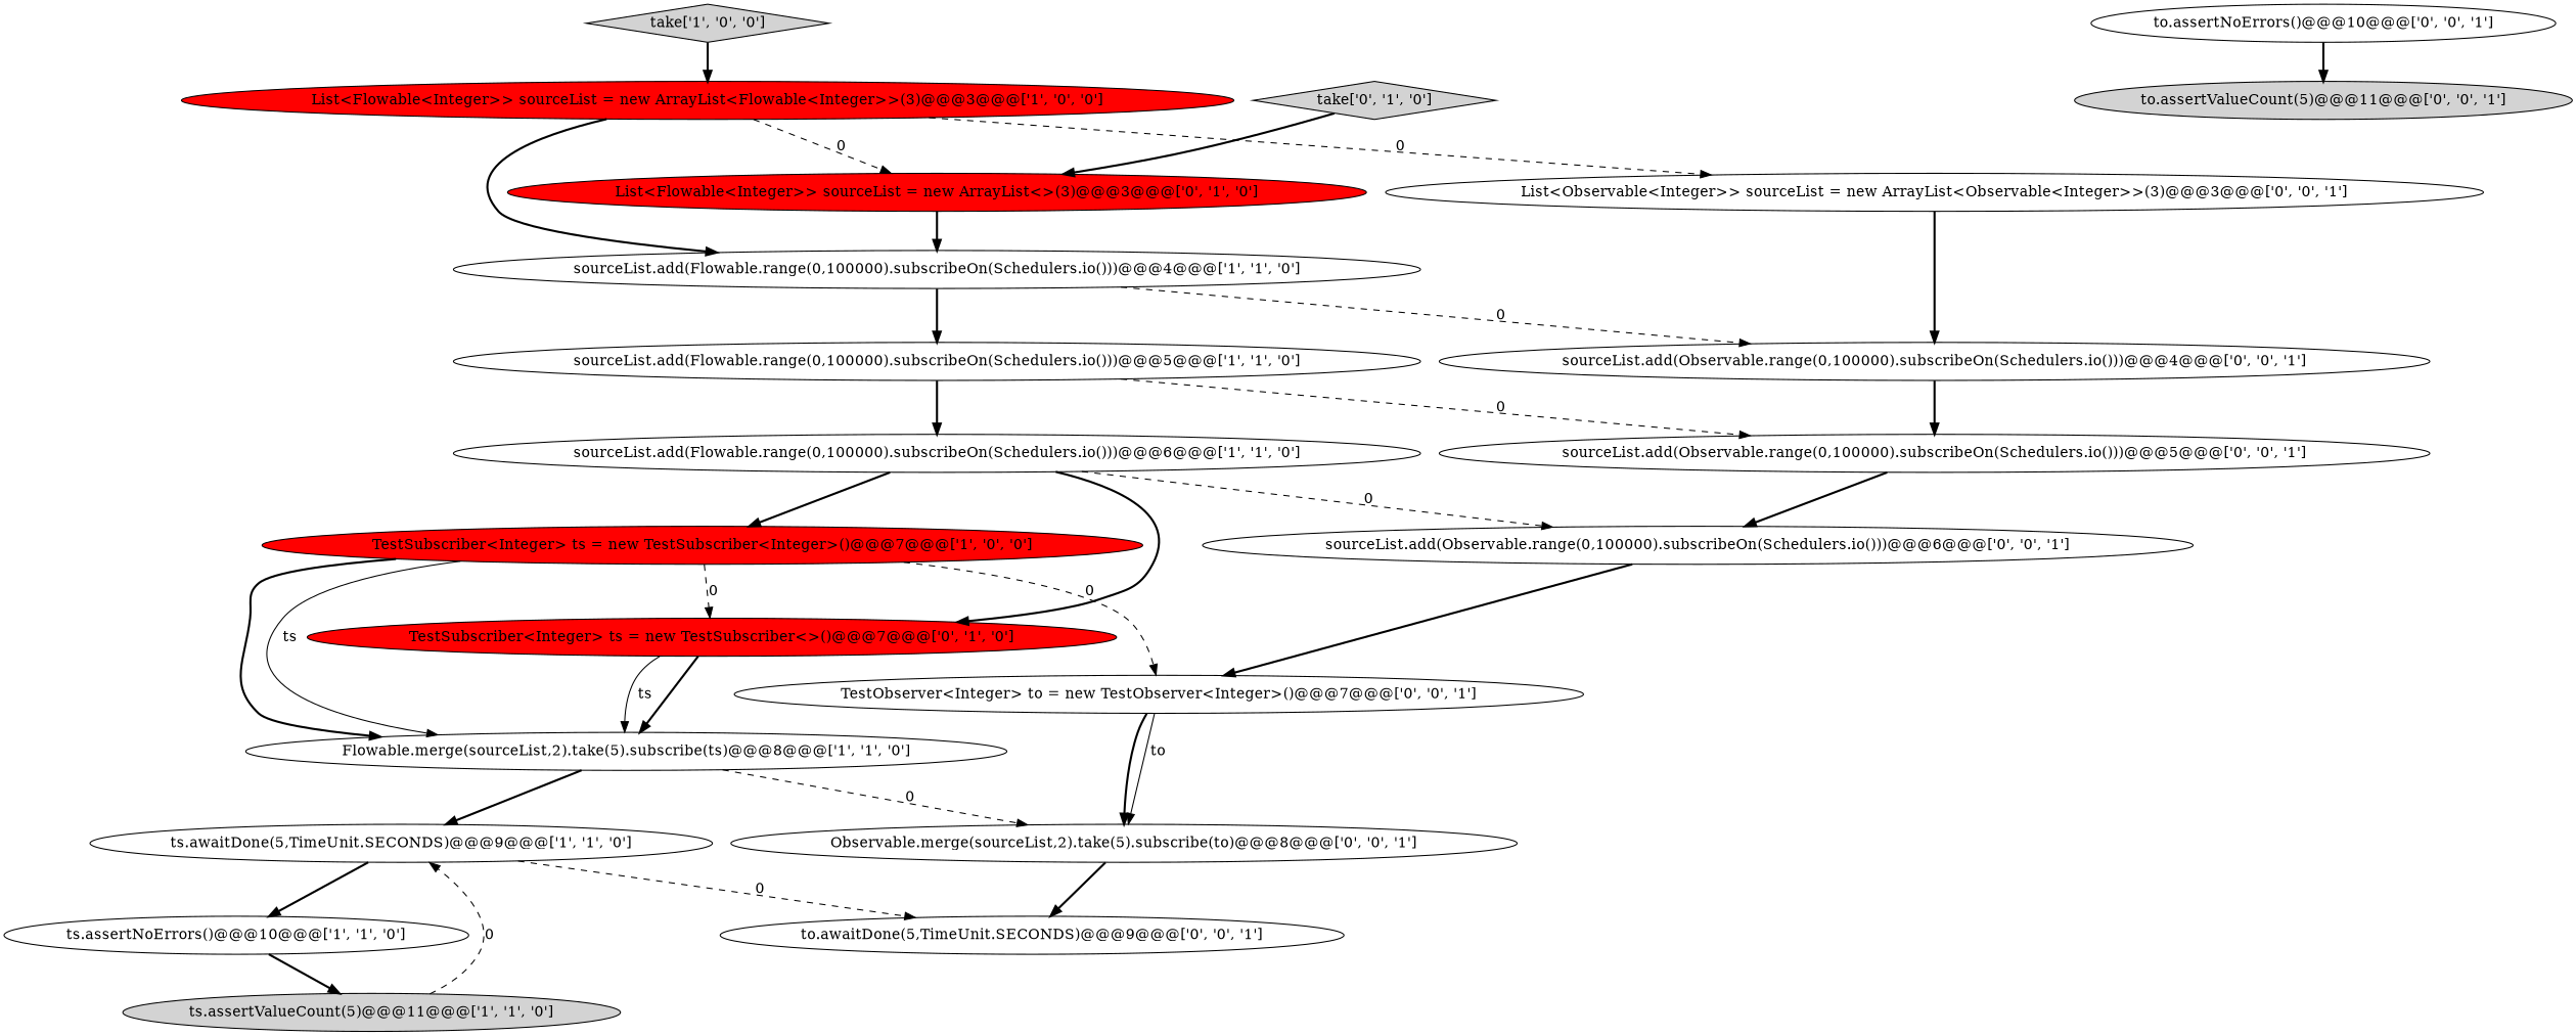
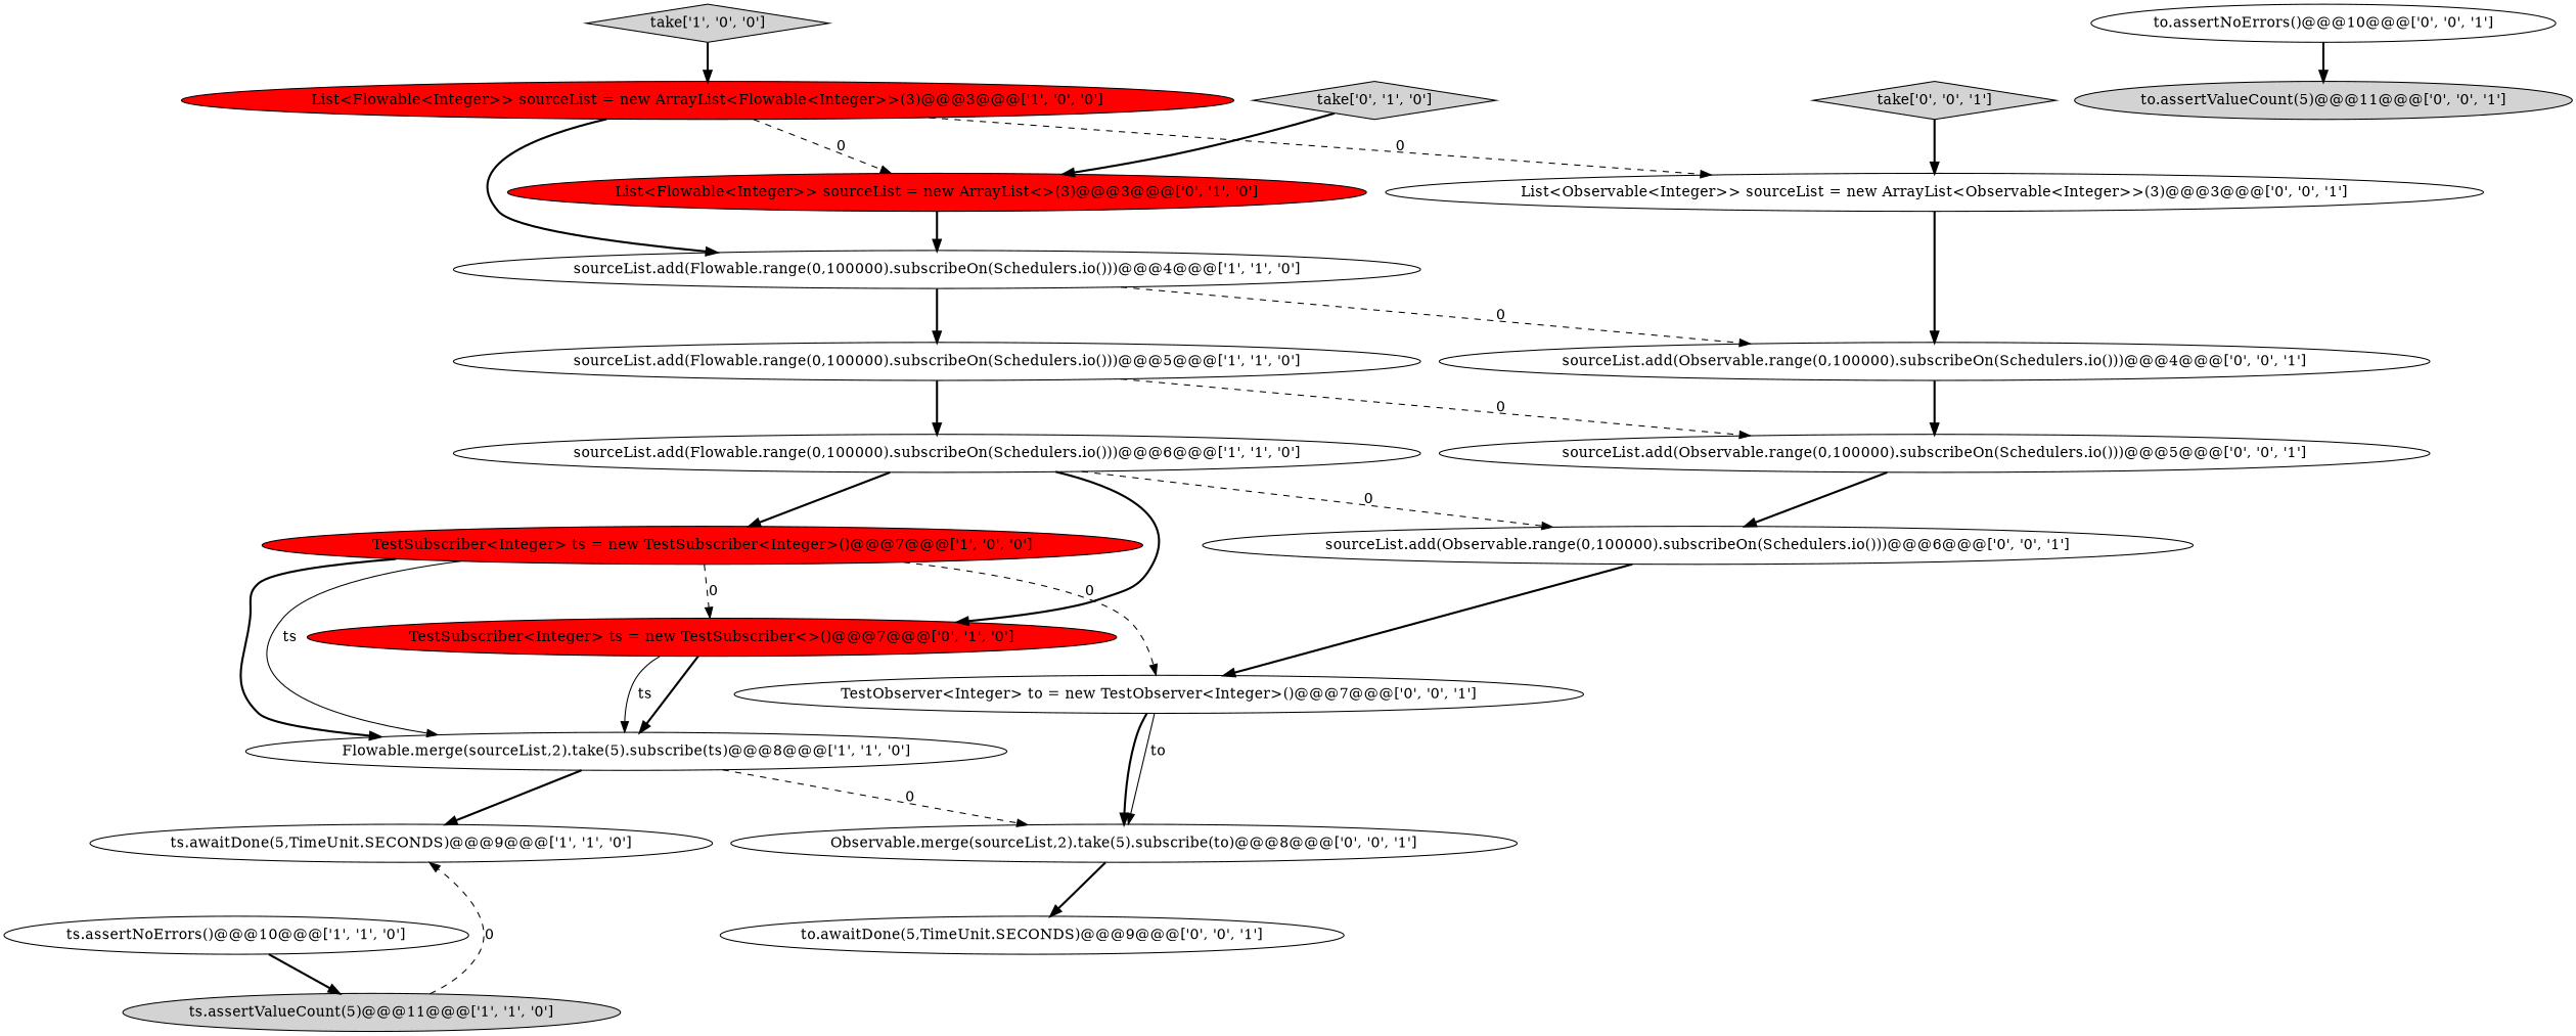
  digraph {
    node [fillcolor=white shape=ellipse style=filled]
    edge [style=bold]
    n1 [label="to.awaitDone(5,TimeUnit.SECONDS)@@@9@@@['0', '0', '1']"]
    n2 [label="to.assertNoErrors()@@@10@@@['0', '0', '1']"]
    n3 [fillcolor=lightgray label="to.assertValueCount(5)@@@11@@@['0', '0', '1']"]
    n4 [label="List<Observable<Integer>> sourceList = new ArrayList<Observable<Integer>>(3)@@@3@@@['0', '0', '1']"]
    n5 [label="sourceList.add(Observable.range(0,100000).subscribeOn(Schedulers.io()))@@@4@@@['0', '0', '1']"]
    n6 [label="sourceList.add(Observable.range(0,100000).subscribeOn(Schedulers.io()))@@@5@@@['0', '0', '1']"]
    n7 [label="ts.awaitDone(5,TimeUnit.SECONDS)@@@9@@@['1', '1', '0']"]
    n8 [label="ts.assertNoErrors()@@@10@@@['1', '1', '0']"]
    n9 [fillcolor=lightgray label="ts.assertValueCount(5)@@@11@@@['1', '1', '0']"]
    n10 [fillcolor=lightgray label="take['1', '0', '0']" shape=diamond]
    n11 [fillcolor=red label="List<Flowable<Integer>> sourceList = new ArrayList<Flowable<Integer>>(3)@@@3@@@['1', '0', '0']"]
    n12 [fillcolor=red label="List<Flowable<Integer>> sourceList = new ArrayList<>(3)@@@3@@@['0', '1', '0']"]
    n13 [label="sourceList.add(Flowable.range(0,100000).subscribeOn(Schedulers.io()))@@@4@@@['1', '1', '0']"]
+   n14 [fillcolor=lightgray label="take['0', '0', '1']" shape=diamond]
    n15 [fillcolor=lightgray label="take['0', '1', '0']" shape=diamond]
    n16 [label="Observable.merge(sourceList,2).take(5).subscribe(to)@@@8@@@['0', '0', '1']"]
    n17 [label="Flowable.merge(sourceList,2).take(5).subscribe(ts)@@@8@@@['1', '1', '0']"]
    n18 [label="sourceList.add(Flowable.range(0,100000).subscribeOn(Schedulers.io()))@@@5@@@['1', '1', '0']"]
    n19 [label="TestObserver<Integer> to = new TestObserver<Integer>()@@@7@@@['0', '0', '1']"]
    n20 [fillcolor=red label="TestSubscriber<Integer> ts = new TestSubscriber<>()@@@7@@@['0', '1', '0']"]
    n21 [label="sourceList.add(Observable.range(0,100000).subscribeOn(Schedulers.io()))@@@6@@@['0', '0', '1']"]
    n22 [label="sourceList.add(Flowable.range(0,100000).subscribeOn(Schedulers.io()))@@@6@@@['1', '1', '0']"]
    n23 [fillcolor=red label="TestSubscriber<Integer> ts = new TestSubscriber<Integer>()@@@7@@@['1', '0', '0']"]
    n2 -> n3
    n4 -> n5
    n5 -> n6
    n6 -> n21
-   n7 -> n1 [label=0 style=dashed]
-   n7 -> n8
    n8 -> n9
    n9 -> n7 [label=0 style=dashed]
    n10 -> n11
    n11 -> n4 [label=0 style=dashed]
    n11 -> n12 [label=0 style=dashed]
    n11 -> n13
    n12 -> n13
    n13 -> n5 [label=0 style=dashed]
    n13 -> n18
+   n14 -> n4
    n15 -> n12
    n16 -> n1
    n17 -> n7
    n17 -> n16 [label=0 style=dashed]
    n18 -> n6 [label=0 style=dashed]
    n18 -> n22
    n19 -> n16 [label=to style=solid]
    n19 -> n16
    n20 -> n17
    n20 -> n17 [label=ts style=solid]
    n21 -> n19
    n22 -> n20
    n22 -> n21 [label=0 style=dashed]
    n22 -> n23
    n23 -> n17
    n23 -> n17 [label=ts style=solid]
    n23 -> n19 [label=0 style=dashed]
    n23 -> n20 [label=0 style=dashed]
  }
